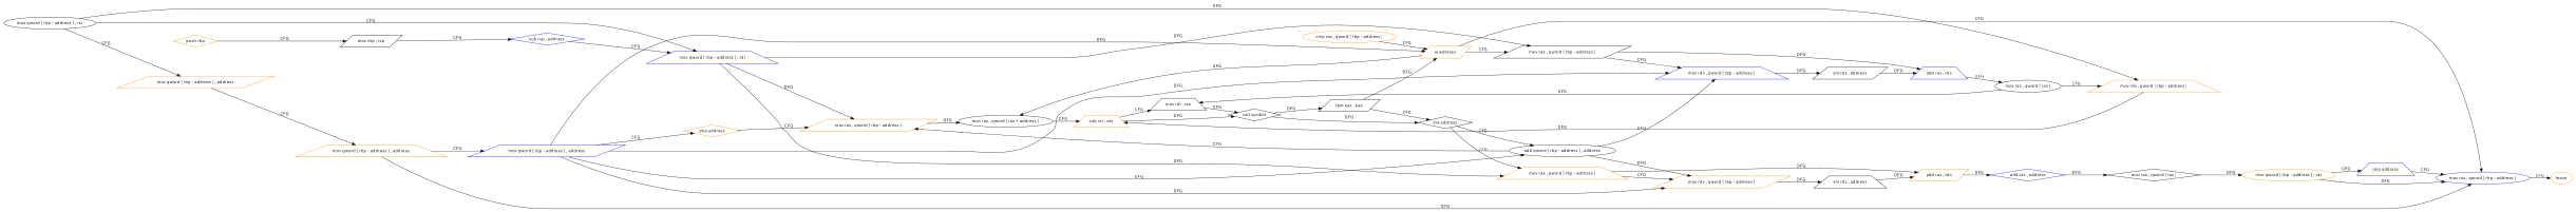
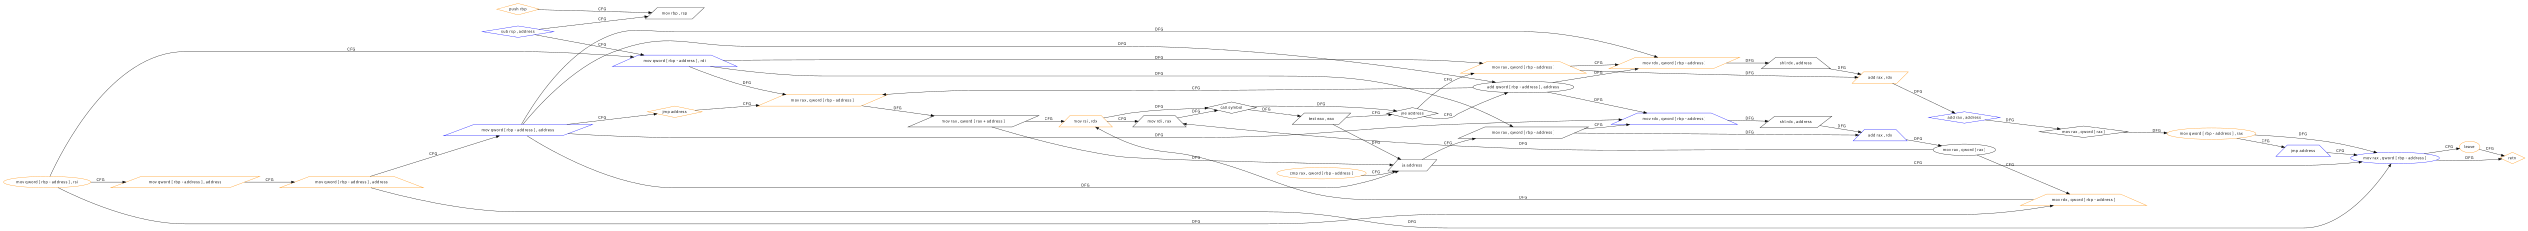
  digraph {
    fontname="IBM Plex Sans"
    rankdir=LR
    node [color=darkorange fontname="IBM Plex Sans" shape=parallelogram]
    edge [fontname="IBM Plex Sans"]
    n1 [label="push rbp" shape=diamond]
    n2 [color=black label="mov rbp , rsp"]
    n3 [color=blue label="sub rsp , address" shape=diamond]
    n4 [color=blue label="mov qword [ rbp - address ] , rdi" shape=trapezium]
    n5 [label="mov rax , qword [ rbp - address ]"]
    n6 [color=black label="mov rax , qword [ rbp - address ]"]
    n7 [label="mov rax , qword [ rbp - address ]" shape=trapezium]
-   n8 [color=black label="mov qword [ rbp - address ] , rsi" shape=ellipse]
+   n8 [label="mov qword [ rbp - address ] , rsi" shape=ellipse]
    n9 [label="mov qword [ rbp - address ] , address"]
    n10 [label="mov rdx , qword [ rbp - address ]" shape=trapezium]
-   n11 [color=black label="mov rax , qword [ rax + address ]" shape=ellipse]
+   n11 [color=black label="mov rax , qword [ rax + address ]"]
    n12 [color=blue label="mov rdx , qword [ rbp - address ]" shape=trapezium]
    n13 [color=blue label="add rax , rdx" shape=trapezium]
    n14 [label="mov rdx , qword [ rbp - address ]"]
    n15 [label="add rax , rdx"]
    n16 [label="mov qword [ rbp - address ] , address" shape=trapezium]
-   n17 [label="sub rsi , rdx" shape=trapezium]
+   n17 [label="mov rsi , rdx" shape=trapezium]
    n18 [color=blue label="mov qword [ rbp - address ] , address"]
    n19 [color=blue label="mov rax , qword [ rbp - address ]" shape=ellipse]
    n20 [label="jmp address" shape=diamond]
-   n21 [label="ja address"]
+   n21 [color=black label="ja address"]
    n22 [color=black label="add qword [ rbp - address ] , address" shape=ellipse]
    n23 [label=leave shape=ellipse]
+   n24 [label=retn shape=diamond]
    n25 [color=black label="shl rdx , address"]
    n26 [color=black label="shl rdx , address" shape=trapezium]
    n27 [label="cmp rax , qword [ rbp - address ]" shape=ellipse]
    n28 [color=black label="mov rax , qword [ rax ]" shape=ellipse]
    n29 [color=black label="mov rdi , rax" shape=trapezium]
    n30 [color=black label="call symbol" shape=diamond]
    n31 [color=black label="test eax , eax"]
    n32 [color=black label="jne address" shape=diamond]
    n33 [color=blue label="add rax , address" shape=diamond]
    n34 [color=black label="mov rax , qword [ rax ]" shape=diamond]
    n35 [label="mov qword [ rbp - address ] , rax" shape=ellipse]
    n36 [color=blue label="jmp address" shape=trapezium]
    n1 -> n2 [label=CFG]
-   n2 -> n3 [label=CFG]
+   n3 -> n2 [label=CFG]
    n3 -> n4 [label=CFG]
    n4 -> n5 [label=DFG]
    n4 -> n6 [label=DFG]
    n4 -> n7 [label=DFG]
    n5 -> n11 [label=DFG]
    n6 -> n12 [label=CFG]
    n6 -> n13 [label=DFG]
    n7 -> n14 [label=CFG]
    n7 -> n15 [label=DFG]
    n8 -> n4 [label=CFG]
    n8 -> n9 [label=CFG]
    n8 -> n10 [label=DFG]
    n9 -> n16 [label=CFG]
    n10 -> n17 [label=DFG]
    n11 -> n17 [label=CFG]
-   n21 -> n11 [label=DFG]
+   n11 -> n21 [label=DFG]
    n12 -> n25 [label=DFG]
    n13 -> n28 [label=DFG]
    n14 -> n26 [label=DFG]
    n15 -> n33 [label=DFG]
    n16 -> n18 [label=CFG]
    n16 -> n19 [label=DFG]
    n17 -> n29 [label=CFG]
    n17 -> n30 [label=DFG]
    n18 -> n12 [label=DFG]
    n18 -> n14 [label=DFG]
    n18 -> n20 [label=CFG]
    n18 -> n21 [label=DFG]
    n18 -> n22 [label=DFG]
    n19 -> n23 [label=CFG]
+   n19 -> n24 [label=DFG]
    n20 -> n5 [label=CFG]
    n21 -> n6 [label=CFG]
    n21 -> n19 [label=CFG]
    n22 -> n5 [label=CFG]
    n22 -> n12 [label=DFG]
    n22 -> n14 [label=DFG]
+   n23 -> n24 [label=CFG]
    n25 -> n13 [label=DFG]
    n26 -> n15 [label=DFG]
    n27 -> n21 [label=CFG]
    n28 -> n10 [label=CFG]
    n28 -> n29 [label=DFG]
    n29 -> n30 [label=DFG]
    n30 -> n31 [label=DFG]
    n30 -> n32 [label=DFG]
    n31 -> n21 [label=DFG]
    n31 -> n32 [label=CFG]
    n32 -> n7 [label=CFG]
    n32 -> n22 [label=CFG]
    n33 -> n34 [label=DFG]
    n34 -> n35 [label=DFG]
    n35 -> n19 [label=DFG]
    n35 -> n36 [label=CFG]
    n36 -> n19 [label=CFG]
  }
